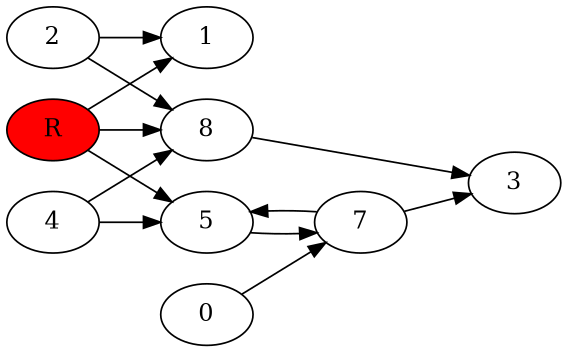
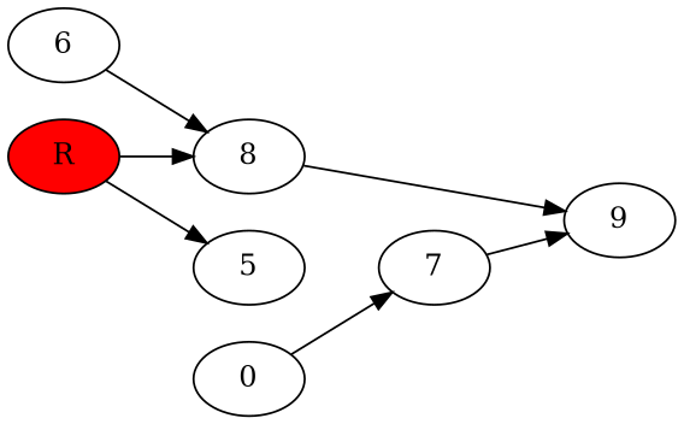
  digraph {
    rankdir=LR
-   2
-   1
+   2 [label=6]
    8
-   3
-   4
+   3 [label=9]
    5
    7
    n8 [label=0]
    R [fillcolor="#ff0000" style=filled]
-   2 -> 1
    2 -> 8
    8 -> 3
-   4 -> 8
-   4 -> 5
-   5 -> 7
    7 -> 3
-   7 -> 5
    n8 -> 7
-   R -> 1
    R -> 8
    R -> 5
  }
